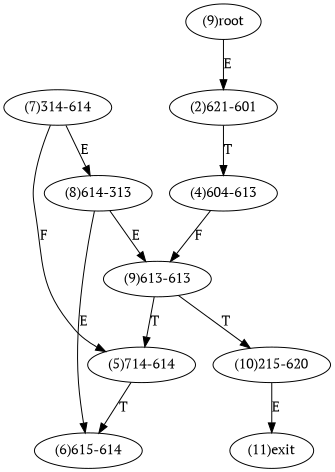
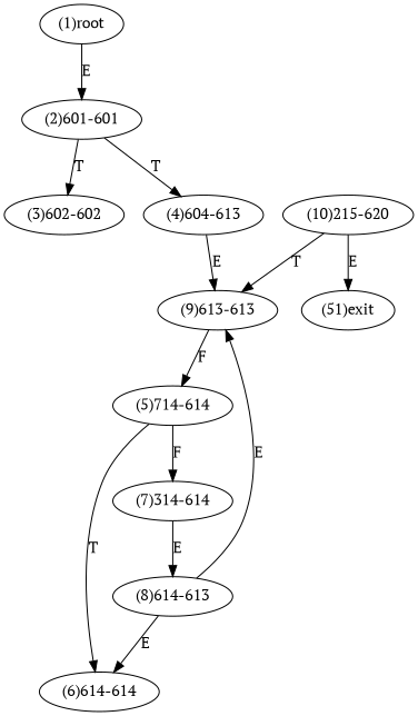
  digraph {
    fontname="PT Serif"
    node [fontname="PT Serif"]
    edge [fontname="PT Serif"]
-   n1 [label="(9)root"]
-   n2 [label="(2)621-601"]
+   n1 [label="(1)root"]
+   n2 [label="(2)601-601"]
+   n3 [label="(3)602-602"]
    n4 [label="(4)604-613"]
    n5 [label="(9)613-613"]
-   n6 [label="(11)exit"]
+   n6 [label="(51)exit"]
    n7 [label="(5)714-614"]
    n8 [label="(10)215-620"]
-   n9 [label="(6)615-614"]
+   n9 [label="(6)614-614"]
    n10 [label="(7)314-614"]
-   n11 [label="(8)614-313"]
+   n11 [label="(8)614-613"]
    n1 -> n2 [label=E]
+   n2 -> n3 [label=T]
    n2 -> n4 [label=T]
-   n4 -> n5 [label=F]
-   n5 -> n7 [label=T]
-   n5 -> n8 [label=T]
+   n4 -> n5 [label=E]
+   n5 -> n7 [label=F]
+   n8 -> n5 [label=T]
    n7 -> n9 [label=T]
-   n10 -> n7 [label=F]
+   n7 -> n10 [label=F]
    n8 -> n6 [label=E]
    n10 -> n11 [label=E]
    n11 -> n5 [label=E]
    n11 -> n9 [label=E]
  }
